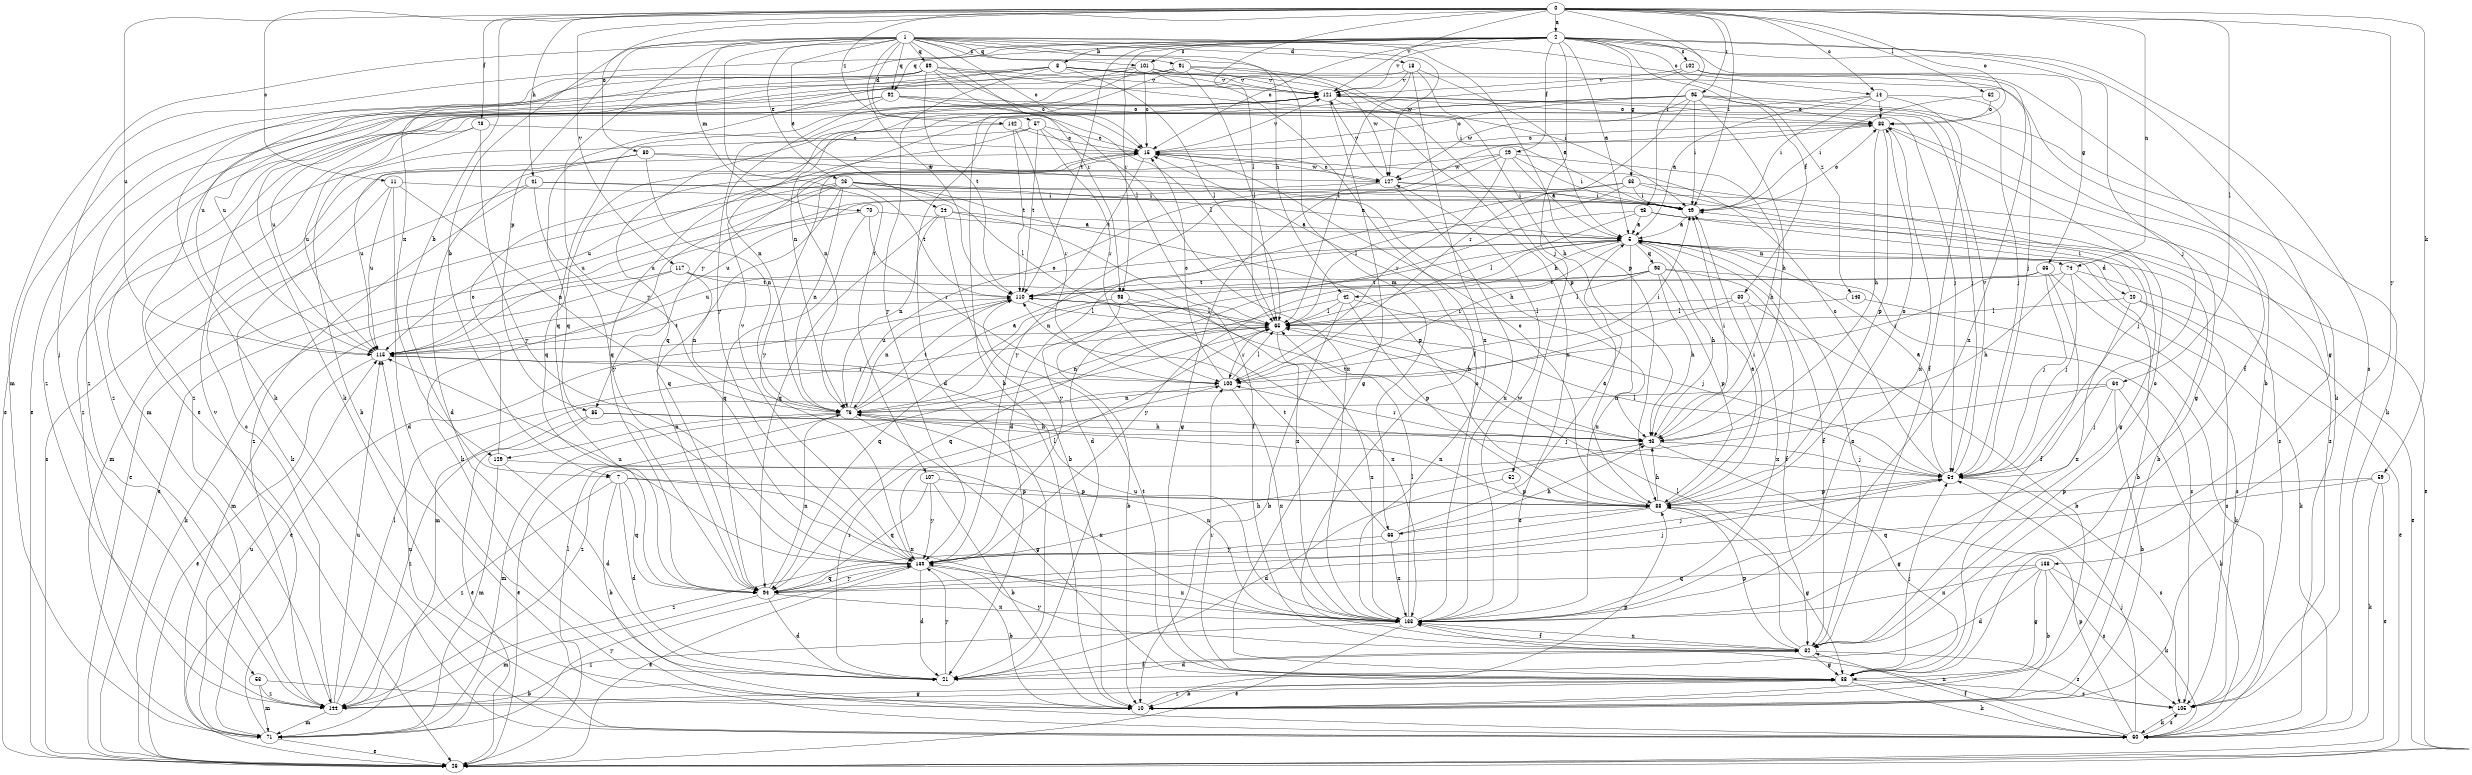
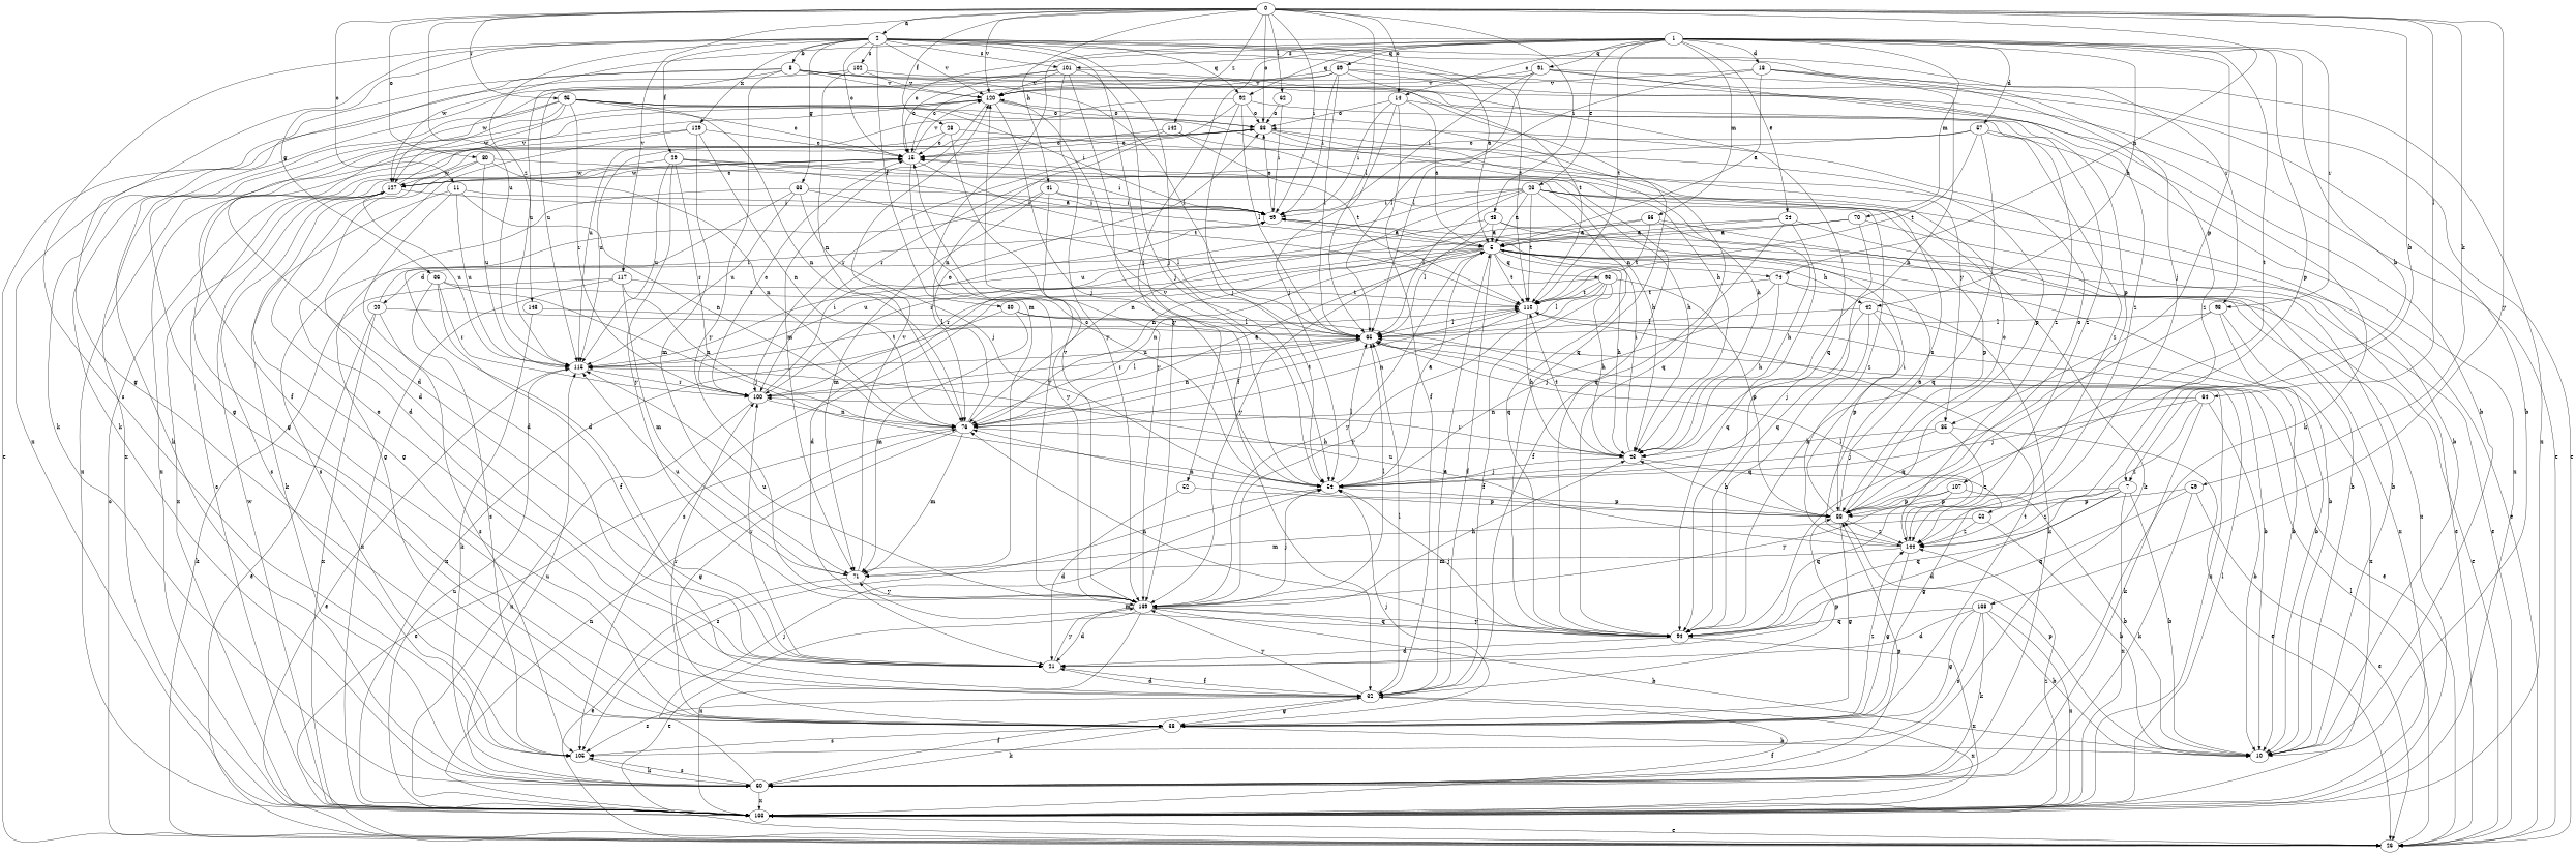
  strict digraph {
    0
    2
    7
    11
    14
    28
    41
    48
    49
    59
    62
    64
    65
    74
    80
    83
    95
    115
    117
-   121
+   121 [label=120]
    138
    142
    15
    92
    98
    101
    110
    5
    8
    29
    30
    33
    36
    38
    52
    53
    54
    102
    105
    129
    143
    88
    10
    133
    21
    94
    144
    76
    60
    32
    139
    71
    26
    100
    43
    127
    85
    1
    n59 [label=57]
    18
    23
    24
    42
    66
    70
    89
    91
    107
    20
    93
    0 -> 2 [label=a]
    0 -> 7 [label=b]
    0 -> 11 [label=c]
    0 -> 14 [label=c]
    0 -> 28 [label=f]
    0 -> 41 [label=h]
    0 -> 48 [label=i]
    0 -> 49 [label=i]
    0 -> 59 [label=k]
    0 -> 62 [label=l]
    0 -> 64 [label=l]
    0 -> 65 [label=l]
    0 -> 74 [label=n]
    0 -> 80 [label=o]
    0 -> 83 [label=o]
    0 -> 95 [label=r]
    0 -> 115 [label=u]
    0 -> 117 [label=v]
    0 -> 121 [label=v]
    0 -> 138 [label=y]
    0 -> 142 [label=z]
    2 -> 121 [label=v]
    2 -> 15 [label=c]
    2 -> 92 [label=q]
    2 -> 98 [label=r]
    2 -> 101 [label=s]
    2 -> 110 [label=t]
    2 -> 5 [label=a]
    2 -> 8 [label=b]
    2 -> 29 [label=f]
    2 -> 30 [label=f]
    2 -> 33 [label=g]
    2 -> 36 [label=g]
    2 -> 38 [label=g]
    2 -> 52 [label=j]
    2 -> 53 [label=j]
    2 -> 54 [label=j]
    2 -> 102 [label=s]
    2 -> 105 [label=s]
    2 -> 129 [label=x]
    2 -> 143 [label=z]
    7 -> 88 [label=p]
    7 -> 10 [label=b]
    7 -> 133 [label=x]
    7 -> 21 [label=d]
    7 -> 94 [label=q]
    7 -> 144 [label=z]
    11 -> 49 [label=i]
    11 -> 115 [label=u]
    11 -> 21 [label=d]
    11 -> 76 [label=n]
    11 -> 60 [label=k]
    14 -> 49 [label=i]
    14 -> 83 [label=o]
    14 -> 5 [label=a]
    14 -> 54 [label=j]
    14 -> 144 [label=z]
    14 -> 32 [label=f]
    28 -> 115 [label=u]
    28 -> 15 [label=c]
    28 -> 10 [label=b]
    28 -> 139 [label=y]
    41 -> 49 [label=i]
    41 -> 105 [label=s]
    41 -> 144 [label=z]
    41 -> 139 [label=y]
    41 -> 71 [label=m]
    48 -> 65 [label=l]
    48 -> 5 [label=a]
    48 -> 10 [label=b]
    48 -> 21 [label=d]
    48 -> 26 [label=e]
    49 -> 83 [label=o]
    49 -> 5 [label=a]
    59 -> 88 [label=p]
    59 -> 94 [label=q]
    59 -> 60 [label=k]
    59 -> 26 [label=e]
    62 -> 49 [label=i]
    62 -> 83 [label=o]
    64 -> 54 [label=j]
    64 -> 10 [label=b]
    64 -> 144 [label=z]
    64 -> 76 [label=n]
    64 -> 60 [label=k]
    65 -> 115 [label=u]
    65 -> 133 [label=x]
    65 -> 76 [label=n]
    65 -> 100 [label=r]
    74 -> 110 [label=t]
    74 -> 54 [label=j]
    74 -> 60 [label=k]
    74 -> 26 [label=e]
    74 -> 43 [label=h]
    80 -> 115 [label=u]
    80 -> 21 [label=d]
    80 -> 76 [label=n]
    80 -> 43 [label=h]
    80 -> 127 [label=w]
    83 -> 15 [label=c]
    83 -> 38 [label=g]
    83 -> 88 [label=p]
    83 -> 133 [label=x]
    83 -> 43 [label=h]
    83 -> 85 [label=y]
    95 -> 49 [label=i]
    95 -> 83 [label=o]
    95 -> 15 [label=c]
    95 -> 21 [label=d]
    95 -> 76 [label=n]
    95 -> 60 [label=k]
    95 -> 32 [label=f]
    95 -> 100 [label=r]
    95 -> 43 [label=h]
    95 -> 127 [label=w]
    115 -> 110 [label=t]
    115 -> 26 [label=e]
    115 -> 100 [label=r]
    117 -> 110 [label=t]
    117 -> 133 [label=x]
    117 -> 76 [label=n]
    117 -> 71 [label=m]
    117 -> 26 [label=k]
    121 -> 83 [label=o]
    121 -> 38 [label=g]
    121 -> 54 [label=j]
    121 -> 133 [label=x]
    121 -> 94 [label=q]
    121 -> 71 [label=m]
    138 -> 38 [label=g]
    138 -> 105 [label=s]
    138 -> 10 [label=b]
    138 -> 133 [label=x]
    138 -> 21 [label=d]
    138 -> 94 [label=q]
    138 -> 60 [label=k]
    142 -> 15 [label=c]
    142 -> 110 [label=t]
    142 -> 94 [label=q]
    142 -> 100 [label=r]
    15 -> 121 [label=v]
    15 -> 110 [label=t]
    15 -> 139 [label=y]
    15 -> 127 [label=w]
    92 -> 65 [label=l]
    92 -> 83 [label=o]
    92 -> 115 [label=u]
    92 -> 54 [label=j]
    92 -> 144 [label=z]
    92 -> 76 [label=n]
    98 -> 65 [label=l]
    98 -> 10 [label=b]
    98 -> 133 [label=x]
    98 -> 94 [label=q]
    101 -> 121 [label=v]
    101 -> 15 [label=c]
    101 -> 54 [label=j]
    101 -> 94 [label=q]
    101 -> 60 [label=k]
    101 -> 32 [label=f]
    101 -> 139 [label=y]
    110 -> 65 [label=l]
    110 -> 76 [label=n]
    110 -> 26 [label=e]
    110 -> 43 [label=h]
    5 -> 74 [label=n]
    5 -> 115 [label=u]
+   5 -> 110 [label=t]
    5 -> 10 [label=b]
    5 -> 133 [label=x]
    5 -> 76 [label=n]
    5 -> 32 [label=f]
    5 -> 139 [label=y]
    5 -> 100 [label=r]
    5 -> 43 [label=h]
    5 -> 42 [label=h]
    5 -> 20 [label=d]
    5 -> 93 [label=q]
    8 -> 65 [label=l]
    8 -> 115 [label=u]
    8 -> 121 [label=v]
    8 -> 88 [label=p]
    8 -> 94 [label=q]
    8 -> 60 [label=k]
    8 -> 139 [label=y]
    8 -> 26 [label=e]
    29 -> 49 [label=i]
    29 -> 115 [label=u]
    29 -> 5 [label=a]
    29 -> 139 [label=y]
    29 -> 100 [label=r]
    29 -> 43 [label=h]
    29 -> 127 [label=w]
    30 -> 65 [label=l]
    30 -> 10 [label=b]
    30 -> 133 [label=x]
    30 -> 71 [label=m]
    33 -> 49 [label=i]
    33 -> 65 [label=l]
    33 -> 115 [label=u]
    33 -> 38 [label=g]
    33 -> 54 [label=j]
    33 -> 21 [label=d]
    36 -> 110 [label=t]
    36 -> 54 [label=j]
    36 -> 105 [label=s]
    36 -> 32 [label=f]
    36 -> 100 [label=r]
    38 -> 110 [label=t]
    38 -> 54 [label=j]
    38 -> 105 [label=s]
    38 -> 10 [label=b]
    38 -> 144 [label=z]
    38 -> 60 [label=k]
    38 -> 100 [label=r]
    52 -> 88 [label=p]
    52 -> 21 [label=d]
    53 -> 10 [label=b]
    53 -> 144 [label=z]
    53 -> 71 [label=m]
    54 -> 65 [label=l]
    54 -> 121 [label=v]
    54 -> 15 [label=c]
    54 -> 5 [label=a]
    54 -> 105 [label=s]
    54 -> 88 [label=p]
    102 -> 121 [label=v]
    102 -> 10 [label=b]
    102 -> 133 [label=x]
    102 -> 76 [label=n]
    105 -> 60 [label=k]
    129 -> 15 [label=c]
    129 -> 133 [label=x]
    129 -> 21 [label=d]
-   76 -> 129 [label=n]
+   129 -> 76 [label=n]
    129 -> 71 [label=m]
    143 -> 65 [label=l]
    143 -> 60 [label=k]
    88 -> 49 [label=i]
    88 -> 83 [label=o]
    88 -> 15 [label=c]
    88 -> 5 [label=a]
    88 -> 38 [label=g]
    88 -> 144 [label=z]
    88 -> 76 [label=n]
    88 -> 43 [label=h]
-   88 -> 66 [label=e]
    10 -> 88 [label=p]
    133 -> 65 [label=l]
    133 -> 115 [label=u]
    133 -> 15 [label=c]
    133 -> 144 [label=z]
    133 -> 76 [label=n]
    133 -> 32 [label=f]
    133 -> 26 [label=e]
    133 -> 127 [label=w]
    21 -> 32 [label=f]
    21 -> 139 [label=y]
    21 -> 100 [label=r]
    94 -> 54 [label=j]
    94 -> 133 [label=x]
    94 -> 21 [label=d]
    94 -> 76 [label=n]
    94 -> 139 [label=y]
    94 -> 71 [label=m]
    144 -> 65 [label=l]
    144 -> 115 [label=u]
    144 -> 15 [label=c]
    144 -> 38 [label=g]
    144 -> 71 [label=m]
    76 -> 83 [label=o]
    76 -> 110 [label=t]
    76 -> 5 [label=a]
    76 -> 38 [label=g]
    76 -> 71 [label=m]
    76 -> 26 [label=e]
    76 -> 43 [label=h]
    60 -> 115 [label=u]
    60 -> 54 [label=j]
    60 -> 105 [label=s]
    60 -> 88 [label=p]
    60 -> 133 [label=x]
    60 -> 32 [label=f]
    32 -> 65 [label=l]
    32 -> 83 [label=o]
    32 -> 5 [label=a]
    32 -> 38 [label=g]
    32 -> 105 [label=s]
    32 -> 88 [label=p]
    32 -> 133 [label=x]
    32 -> 21 [label=d]
    32 -> 139 [label=y]
    139 -> 65 [label=l]
    139 -> 115 [label=u]
    139 -> 121 [label=v]
    139 -> 54 [label=j]
    139 -> 10 [label=b]
    139 -> 133 [label=x]
    139 -> 21 [label=d]
    139 -> 94 [label=q]
    139 -> 26 [label=e]
    139 -> 43 [label=h]
    71 -> 115 [label=u]
    71 -> 121 [label=v]
    71 -> 139 [label=y]
    71 -> 26 [label=e]
    26 -> 65 [label=l]
    26 -> 15 [label=c]
    100 -> 49 [label=i]
    100 -> 65 [label=l]
    100 -> 15 [label=c]
    100 -> 133 [label=x]
    100 -> 76 [label=n]
    43 -> 49 [label=i]
    43 -> 110 [label=t]
    43 -> 38 [label=g]
    43 -> 54 [label=j]
    43 -> 100 [label=r]
    127 -> 49 [label=i]
    127 -> 115 [label=u]
    127 -> 121 [label=v]
    127 -> 15 [label=c]
    127 -> 38 [label=g]
    127 -> 105 [label=s]
    127 -> 133 [label=x]
    85 -> 54 [label=j]
    85 -> 144 [label=z]
    85 -> 26 [label=e]
    85 -> 43 [label=h]
    1 -> 7 [label=b]
    1 -> 14 [label=c]
    1 -> 15 [label=c]
    1 -> 92 [label=q]
    1 -> 98 [label=r]
    1 -> 101 [label=s]
    1 -> 110 [label=t]
    1 -> 88 [label=p]
    1 -> 139 [label=y]
    1 -> 71 [label=m]
    1 -> 127 [label=w]
    1 -> 85 [label=p]
    1 -> n59 [label=d]
    1 -> 18 [label=d]
    1 -> 23 [label=e]
    1 -> 24 [label=e]
    1 -> 42 [label=h]
    1 -> 66 [label=m]
    1 -> 70 [label=m]
    1 -> 89 [label=q]
    1 -> 91 [label=q]
    1 -> 107 [label=t]
    n59 -> 15 [label=c]
    n59 -> 110 [label=t]
    n59 -> 133 [label=x]
    n59 -> 94 [label=q]
    n59 -> 144 [label=z]
    n59 -> 100 [label=r]
    18 -> 65 [label=l]
    18 -> 121 [label=v]
    18 -> 5 [label=a]
    18 -> 133 [label=x]
    18 -> 144 [label=z]
    18 -> 43 [label=h]
    23 -> 49 [label=i]
    23 -> 65 [label=l]
    23 -> 115 [label=u]
    23 -> 110 [label=t]
    23 -> 5 [label=a]
    23 -> 88 [label=p]
    23 -> 94 [label=q]
    23 -> 76 [label=n]
    23 -> 60 [label=k]
    23 -> 26 [label=e]
    24 -> 5 [label=a]
    24 -> 10 [label=b]
    24 -> 94 [label=q]
    24 -> 76 [label=n]
    24 -> 32 [label=f]
    42 -> 65 [label=l]
    42 -> 54 [label=j]
    42 -> 88 [label=p]
    42 -> 10 [label=b]
    42 -> 94 [label=q]
    66 -> 110 [label=t]
    66 -> 5 [label=a]
    66 -> 133 [label=x]
    66 -> 139 [label=y]
    66 -> 43 [label=h]
    70 -> 5 [label=a]
    70 -> 94 [label=q]
    70 -> 26 [label=e]
    70 -> 100 [label=r]
    89 -> 49 [label=i]
    89 -> 65 [label=l]
    89 -> 115 [label=u]
    89 -> 121 [label=v]
    89 -> 15 [label=c]
    89 -> 110 [label=t]
    89 -> 60 [label=k]
    89 -> 26 [label=e]
    91 -> 49 [label=i]
    91 -> 65 [label=l]
    91 -> 121 [label=v]
    91 -> 10 [label=b]
    91 -> 144 [label=z]
    91 -> 26 [label=e]
    91 -> 127 [label=w]
    107 -> 88 [label=p]
    107 -> 10 [label=b]
    107 -> 94 [label=q]
    107 -> 139 [label=y]
    20 -> 49 [label=i]
    20 -> 65 [label=l]
    20 -> 105 [label=s]
    20 -> 133 [label=x]
    20 -> 26 [label=e]
    93 -> 65 [label=l]
    93 -> 110 [label=t]
    93 -> 105 [label=s]
    93 -> 88 [label=p]
    93 -> 32 [label=f]
    93 -> 139 [label=y]
    93 -> 43 [label=h]
  }
